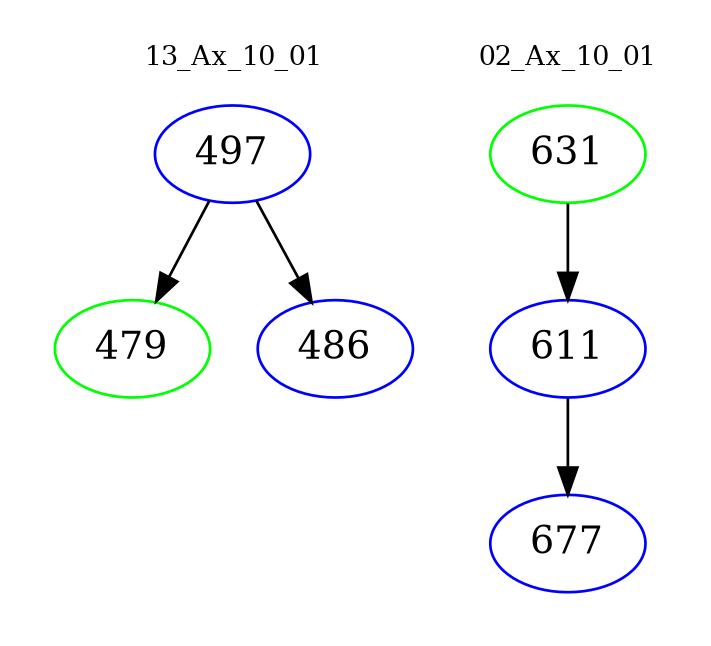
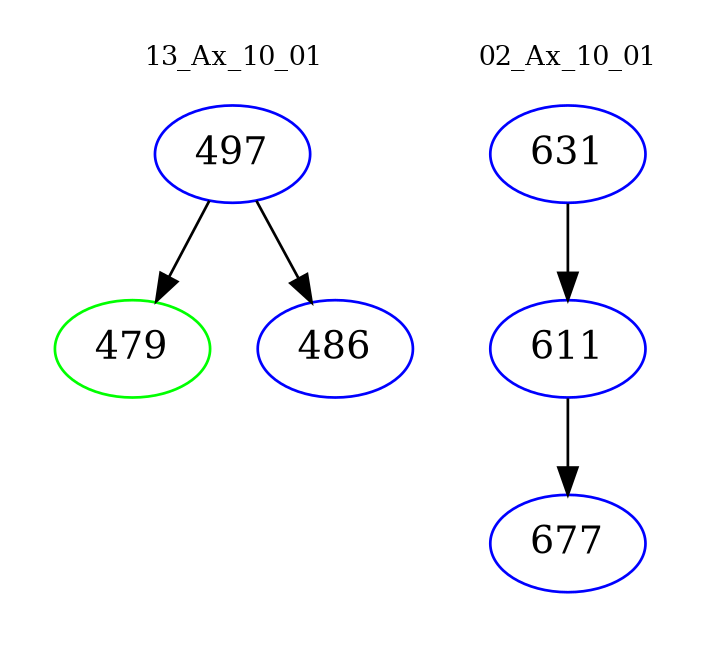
  digraph {
    node [color=blue]
    edge [color=black]
    n1 [color=green label=479]
    n2 [label=497]
    n3 [label=486]
-   n4 [color=green label=631]
+   n4 [label=631]
    n5 [label=611]
    n6 [label=677]
    subgraph cluster_1 {
      color=white
      fontsize=10
      label="13_Ax_10_01"
      n1
      n2
      n3
    }
    subgraph cluster_2 {
      color=white
      fontsize=10
      label="02_Ax_10_01"
      n4
      n5
      n6
    }
    n2 -> n1
    n2 -> n3
    n4 -> n5
    n5 -> n6
  }
